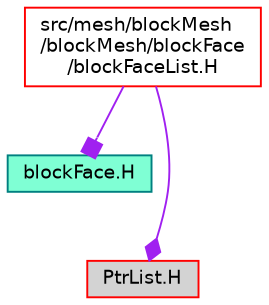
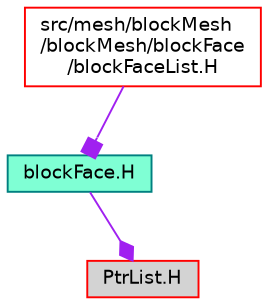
  digraph {
    node [color=red fontname=Helvetica fontsize=10 shape=box style=filled]
    edge [color=purple fontname=Helvetica fontsize=10 labelfontname=Helvetica labelfontsize=10 style=solid]
    n1 [fillcolor=white fontcolor=black height=0.2 label="src/mesh/blockMesh\l/blockMesh/blockFace\l/blockFaceList.H" width=0.4]
    n2 [color=teal fillcolor=aquamarine height=0.2 label="blockFace.H" width=0.4]
    n3 [fillcolor=lightgrey height=0.2 label="PtrList.H" width=0.4]
    n1 -> n2 [arrowhead=box]
-   n1 -> n3 [arrowhead=diamond]
+   n2 -> n3 [arrowhead=diamond]
  }
